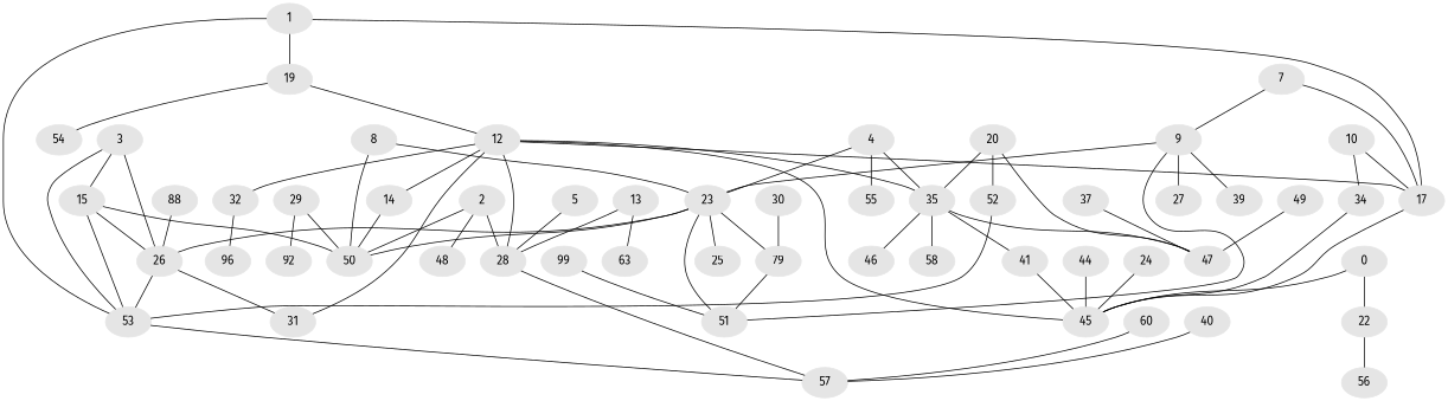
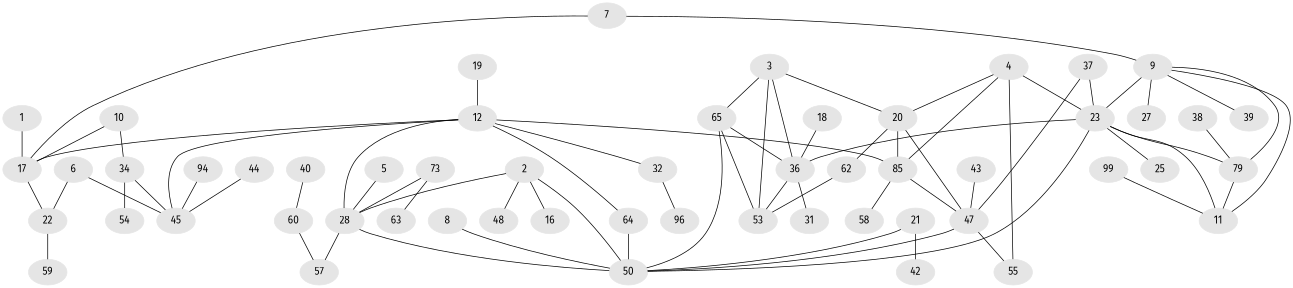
  graph {
    fontname="Fira Sans"
    node [color=gray90 fontname="Fira Sans" style=filled]
    edge [fontname="Fira Sans" weight=1.0]
    1
    17
    19
    53
    12
    45
    28
-   35
-   14
+   35 [label=85]
+   14 [label=64]
    31
    32
    54
    57
    2
+   16
    48
    50
    3
-   15
+   15 [label=65]
    20
-   26
+   26 [label=36]
    47
-   52
+   52 [label=62]
    4
    23
    55
    n27 [label=79]
-   51
+   51 [label=11]
    25
-   41
-   46
    58
    5
-   6 [label=0]
+   6
    22
-   56
+   56 [label=59]
    7
    9
    27
    39
    8
    10
    34
    n44 [label=96]
-   13
+   13 [label=73]
    n46 [label=63]
-   18 [label=88]
-   21 [label=29]
-   42 [label=92]
-   24
+   18
+   21
+   42
+   24 [label=94]
    n51 [label=99]
    n52 [label=60]
    37
-   38 [label=30]
+   38
    40
-   43 [label=49]
+   43
    44
    1 -- 17
-   1 -- 19
-   1 -- 53
-   17 -- 45
+   17 -- 22
    19 -- 12
-   19 -- 54
-   53 -- 57
+   34 -- 54
    12 -- 17
    12 -- 45
    12 -- 28
    12 -- 35
    12 -- 14
-   12 -- 31
    12 -- 32
    28 -- 57
+   28 -- 50
    35 -- 47
-   35 -- 41
-   35 -- 46
    35 -- 58
    14 -- 50
    32 -- n44
    2 -- 28 [weight=2.0]
+   2 -- 16
    2 -- 48
    2 -- 50 [weight=2.0]
    3 -- 53
    3 -- 15
+   3 -- 20
    3 -- 26
    15 -- 53
    15 -- 50
    15 -- 26
    20 -- 35
    20 -- 47
    20 -- 52
    26 -- 53
    26 -- 31
+   47 -- 50
+   47 -- 55
    52 -- 53
    4 -- 35
+   4 -- 20
    4 -- 23
    4 -- 55
    23 -- 50
    23 -- 26
    23 -- n27
    23 -- 51
    23 -- 25
    n27 -- 51
-   41 -- 45
    5 -- 28
    6 -- 45
    6 -- 22
    22 -- 56
    7 -- 17
    7 -- 9
    9 -- 23
+   9 -- n27
    9 -- 51
    9 -- 27
    9 -- 39
    8 -- 50
-   8 -- 23
+   37 -- 23
    10 -- 17
    10 -- 34
    34 -- 45
    13 -- 28
    13 -- n46
    18 -- 26
    21 -- 50
    21 -- 42
    24 -- 45
    n51 -- 51
    n52 -- 57
    37 -- 47
    38 -- n27
-   40 -- 57
+   40 -- n52
    43 -- 47
    44 -- 45
  }
